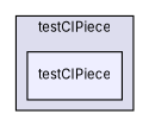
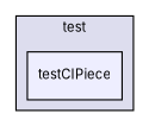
  digraph {
    compound=true
    fontname=Inter
    n1 [fillcolor="#eeeeff" fontname=Inter fontsize=10 label=testCIPiece pencolor=black shape=box style=filled]
    subgraph cluster_1 {
      bgcolor="#ddddee"
      fontsize=10
-     label=testCIPiece
+     label=test
      pencolor=black
      n1
    }
  }
